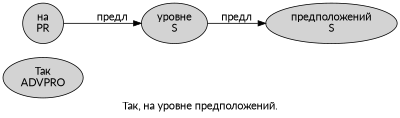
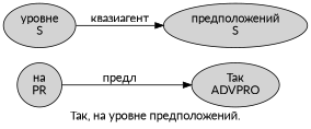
  digraph {
    label="Так, на уровне предположений."
    rankdir=LR
    fontname=Lato
    node [fillcolor=lightgray penwidth=1 shape=ellipse style=filled fontname=Lato]
    edge [fontname=Lato]
    n1 [label="Так\nADVPRO"]
    n2 [label="на\nPR"]
    n3 [label="уровне\nS"]
    n4 [label="предположений\nS"]
-   n2 -> n3 [label="предл"]
-   n3 -> n4 [label="предл"]
+   n2 -> n1 [label="предл"]
+   n3 -> n4 [label="квазиагент"]
  }
